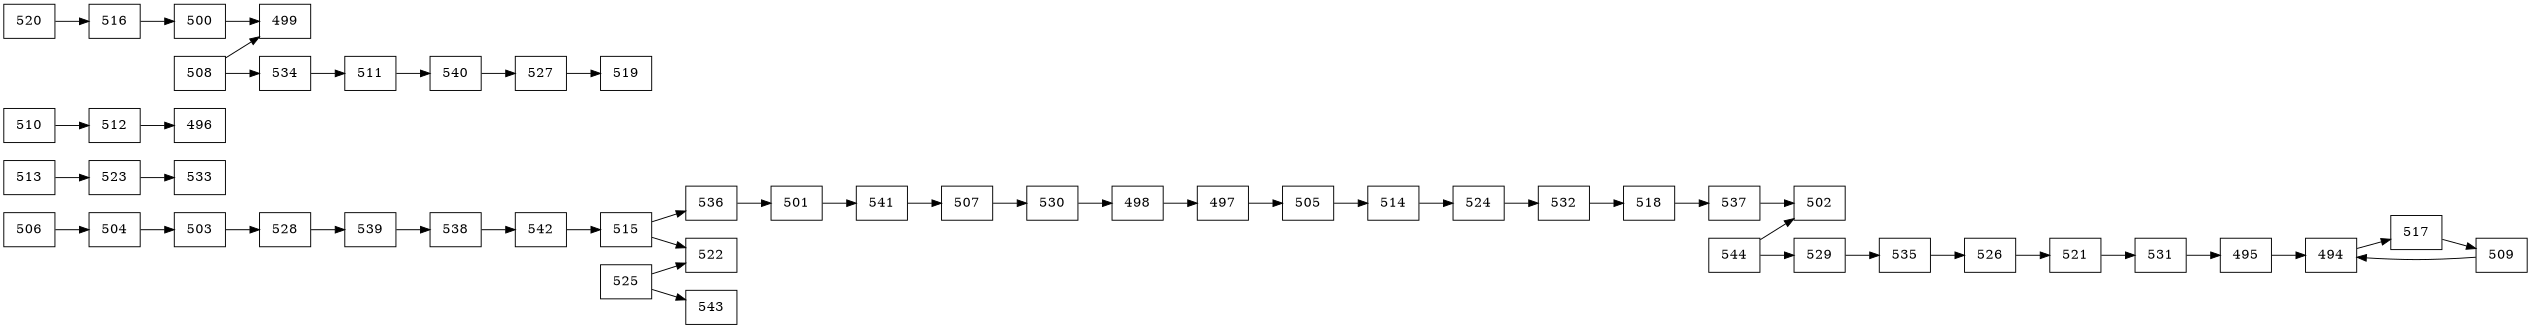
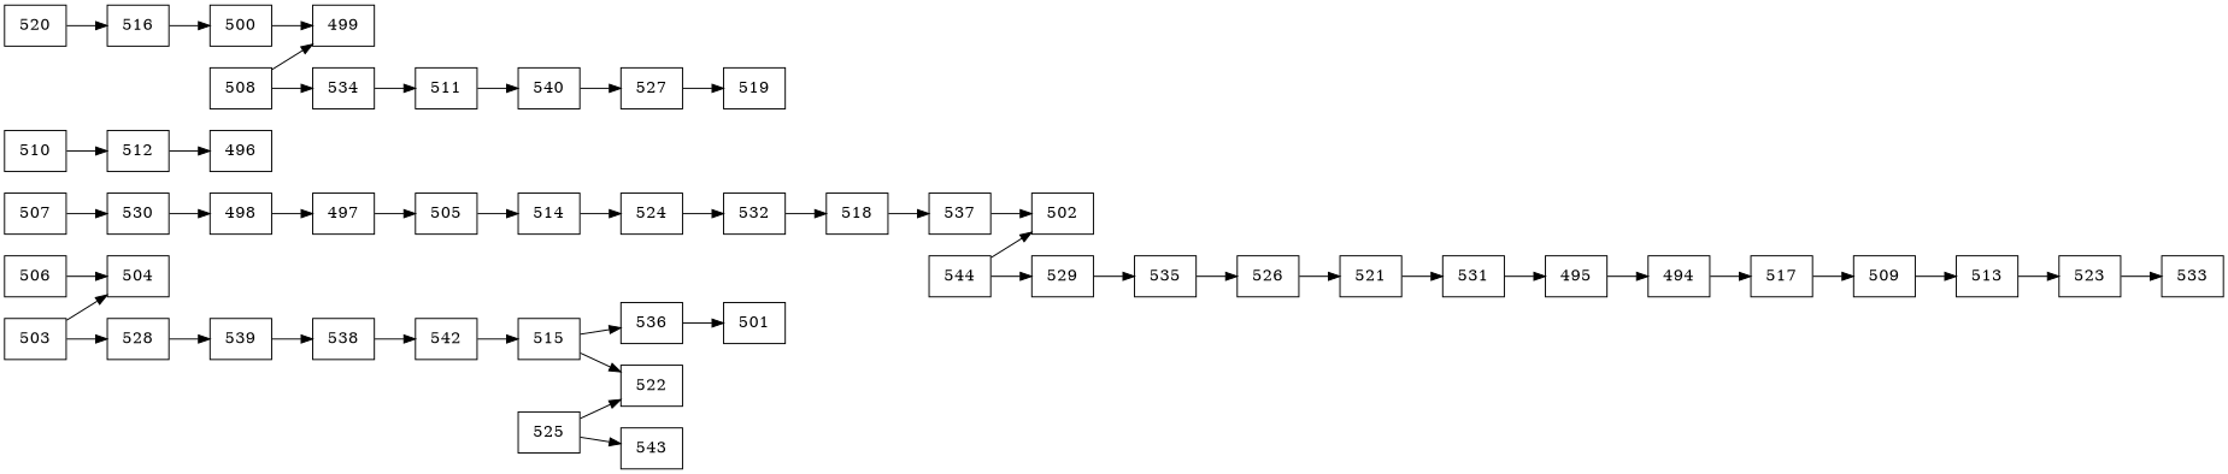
  digraph {
    rankdir=LR
    node [shape=record]
    n1 [label="{506}"]
    n2 [label="{504}"]
    n3 [label="{503}"]
    n4 [label="{528}"]
    n5 [label="{539}"]
    n6 [label="{538}"]
    n7 [label="{542}"]
    n8 [label="{515}"]
    n9 [label="{522}"]
    n10 [label="{536}"]
    n11 [label="{525}"]
    n12 [label="{543}"]
    n13 [label="{501}"]
-   n14 [label="{541}"]
    n15 [label="{507}"]
    n16 [label="{530}"]
    n17 [label="{498}"]
    n18 [label="{497}"]
    n19 [label="{505}"]
    n20 [label="{514}"]
    n21 [label="{524}"]
    n22 [label="{532}"]
    n23 [label="{518}"]
    n24 [label="{537}"]
    n25 [label="{502}"]
    n26 [label="{544}"]
    n27 [label="{529}"]
    n28 [label="{535}"]
    n29 [label="{526}"]
    n30 [label="{521}"]
    n31 [label="{531}"]
    n32 [label="{495}"]
    n33 [label="{494}"]
    n34 [label="{517}"]
    n35 [label="{509}"]
    n36 [label="{513}"]
    n37 [label="{523}"]
    n38 [label="{533}"]
    n39 [label="{510}"]
    n40 [label="{512}"]
    n41 [label="{496}"]
    n42 [label="{520}"]
    n43 [label="{516}"]
    n44 [label="{500}"]
    n45 [label="{499}"]
    n46 [label="{508}"]
    n47 [label="{534}"]
    n48 [label="{511}"]
    n49 [label="{540}"]
    n50 [label="{527}"]
    n51 [label="{519}"]
    n1 -> n2
-   n2 -> n3
+   n3 -> n2
    n3 -> n4
    n4 -> n5
    n5 -> n6
    n6 -> n7
    n7 -> n8
    n8 -> n9
    n8 -> n10
    n10 -> n13
    n11 -> n9
    n11 -> n12
-   n13 -> n14
-   n14 -> n15
    n15 -> n16
    n16 -> n17
    n17 -> n18
    n18 -> n19
    n19 -> n20
    n20 -> n21
    n21 -> n22
    n22 -> n23
    n23 -> n24
    n24 -> n25
    n26 -> n25
    n26 -> n27
    n27 -> n28
    n28 -> n29
    n29 -> n30
    n30 -> n31
    n31 -> n32
    n32 -> n33
    n33 -> n34
    n34 -> n35
-   n35 -> n33
+   n35 -> n36
    n36 -> n37
    n37 -> n38
    n39 -> n40
    n40 -> n41
    n42 -> n43
    n43 -> n44
    n44 -> n45
    n46 -> n45
    n46 -> n47
    n47 -> n48
    n48 -> n49
    n49 -> n50
    n50 -> n51
  }
